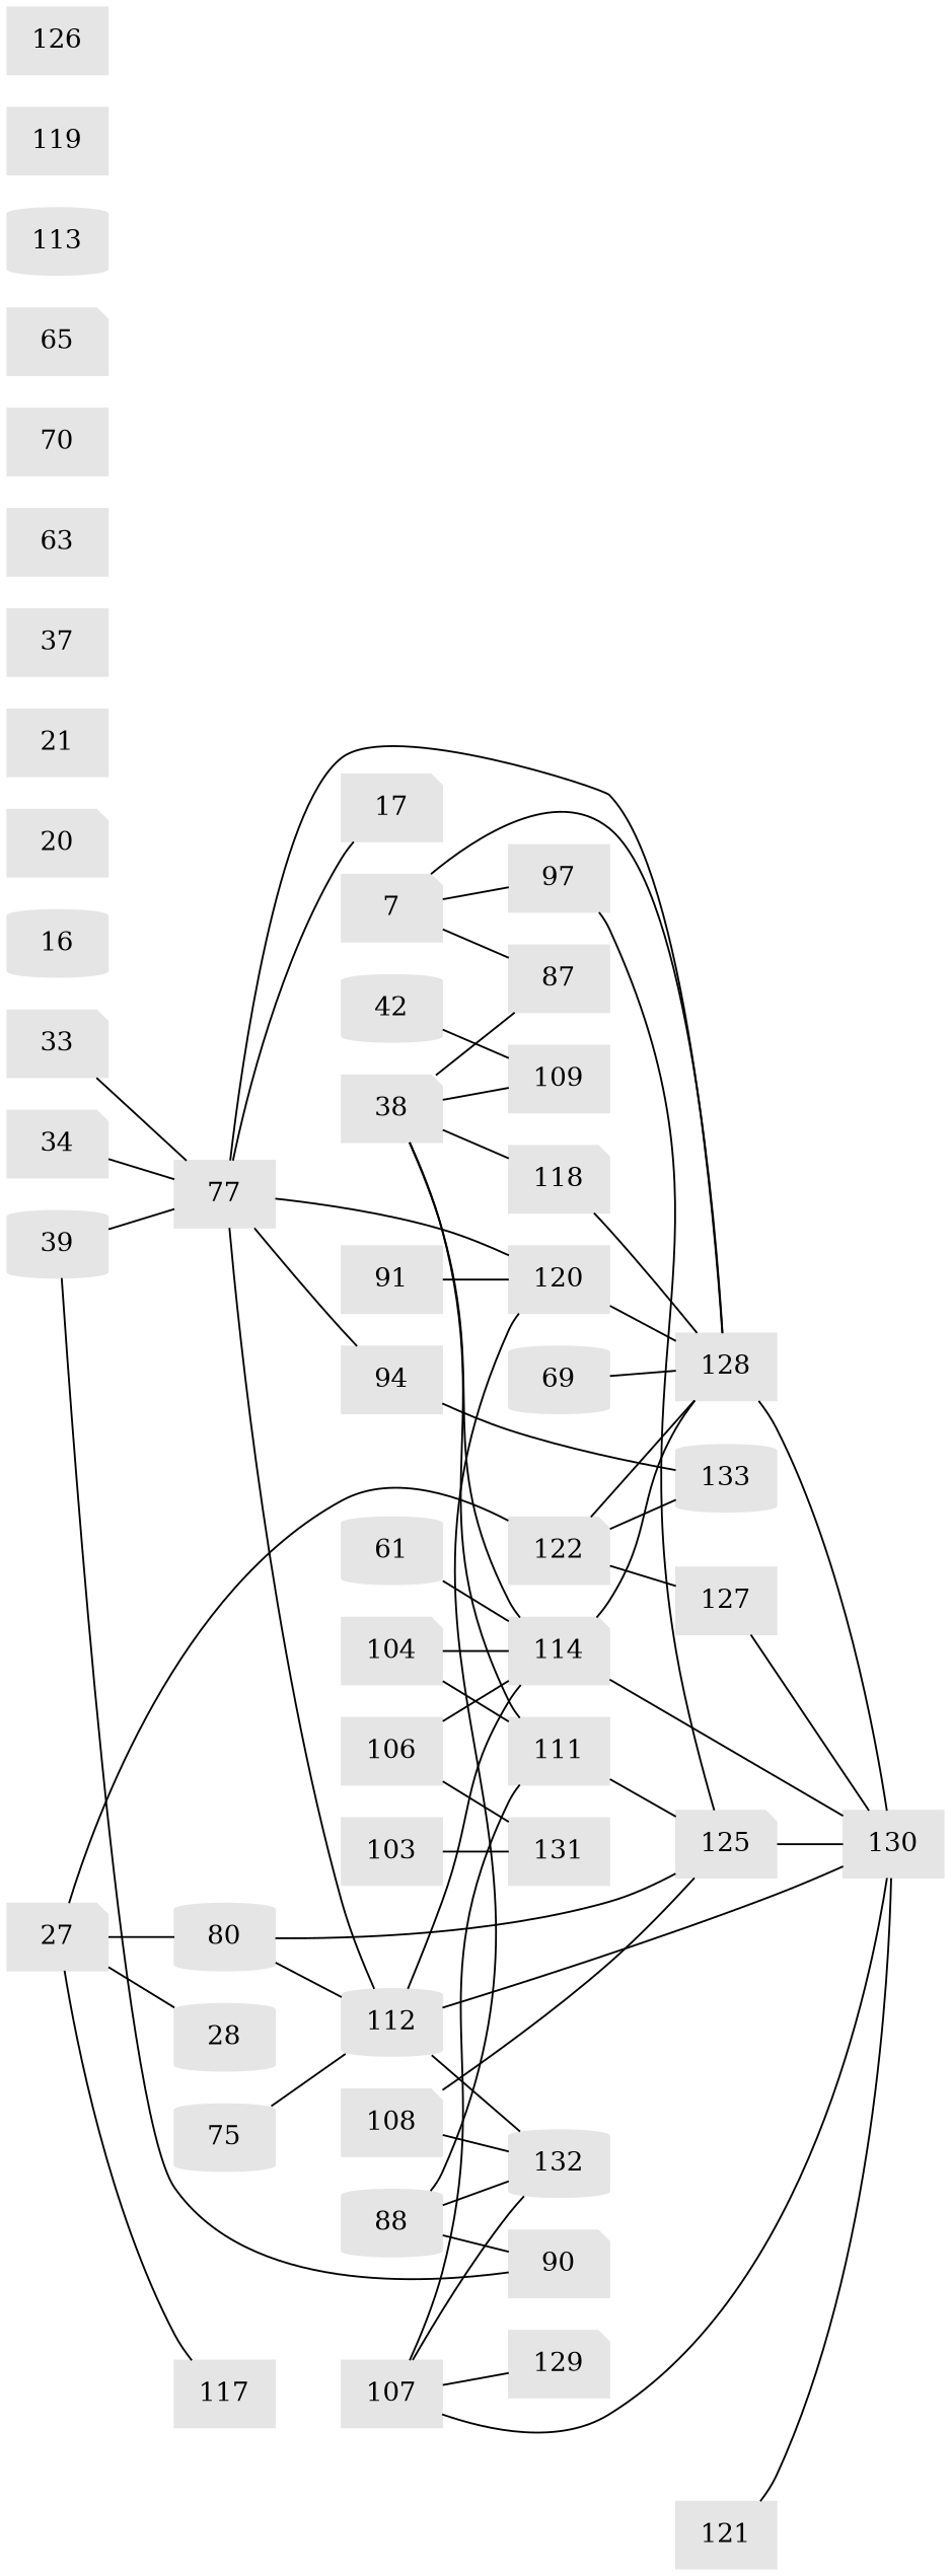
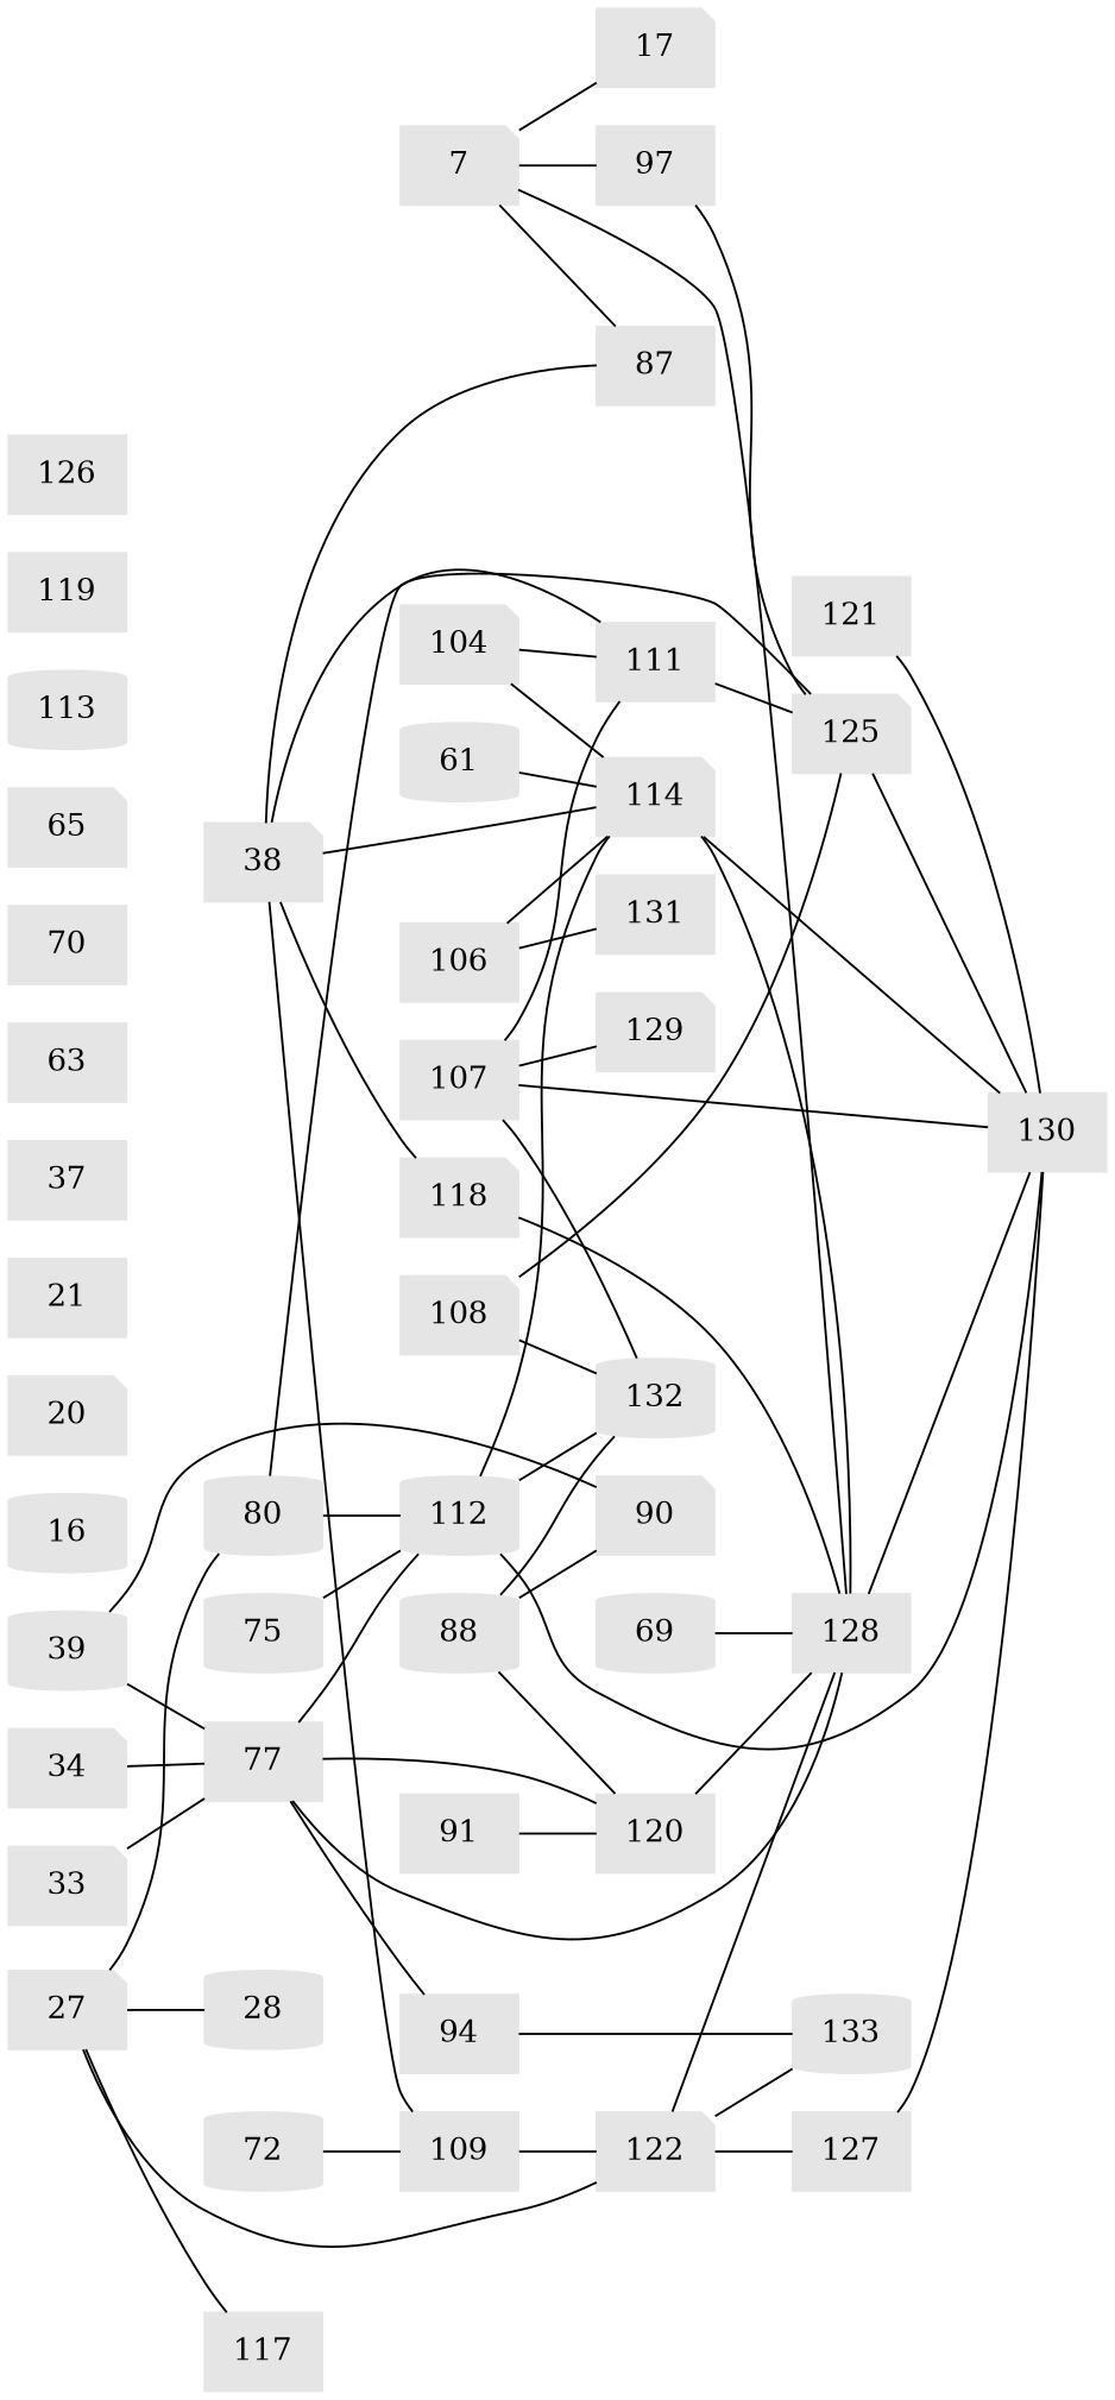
  graph {
    rankdir=LR
    node [color=gray90 shape=box style=filled]
    7 [shape=note]
    17 [shape=note]
    87
    97 [super="+4"]
    128 [super="+41+105+116+124"]
    125 [shape=note super="+89+101"]
    130 [super="+76+115"]
    16 [shape=cylinder]
    20 [shape=note]
    21
    27 [shape=note]
    28 [shape=cylinder]
    80 [shape=cylinder super="+13"]
    117
    122 [shape=note super="+100"]
    112 [shape=cylinder super="+15+85"]
    133 [shape=cylinder]
    127
    33 [shape=note super="+22"]
    77 [super="+52+56+49"]
    94
    120 [super="+81+84"]
    34 [shape=note]
    37
    38 [shape=note super="+19"]
    109
    111 [super="+2+48+99+72"]
    114 [shape=note super="+65+82+96"]
    118 [shape=note]
    39 [shape=cylinder super="+35"]
    90 [shape=note]
-   42 [shape=cylinder]
+   42 [shape=cylinder label=72]
    61 [shape=cylinder super="+18"]
    63
    69 [shape=cylinder super="+36"]
    70
    75 [shape=cylinder super="+11"]
    132 [shape=cylinder super="+66+93"]
    88 [shape=cylinder super="+12"]
    91
    n41 [label=65 shape=note]
-   103
    131
    104 [shape=note super="+8+25+45+74"]
    106 [super="+60"]
    107 [super="+32+43+31+83+92"]
    129 [shape=note]
    108 [shape=note]
    113 [shape=cylinder super="+30"]
    119 [super="+67"]
    121
    126
-   77 -- 17
+   7 -- 17
    7 -- 87
    7 -- 97 [weight=2]
    7 -- 128
    97 -- 125
    128 -- 130
    125 -- 130
    27 -- 28
    27 -- 80 [weight=2]
    27 -- 117
    27 -- 122
    80 -- 125
    80 -- 112
    122 -- 128 [weight=2]
    122 -- 133
    122 -- 127
    112 -- 130 [weight=2]
    112 -- 114
    112 -- 132
    127 -- 130
    33 -- 77
    77 -- 128 [weight=2]
    77 -- 112
    77 -- 94
    77 -- 120
    94 -- 133
    120 -- 128 [weight=2]
    34 -- 77
    38 -- 87
    38 -- 109 [weight=2]
    38 -- 111
    38 -- 114 [weight=2]
    38 -- 118
+   109 -- 122 [weight=2]
    111 -- 125
    114 -- 128 [weight=2]
    114 -- 130 [weight=2]
    118 -- 128
    39 -- 77 [weight=3]
    39 -- 90
    42 -- 109
    61 -- 114
    69 -- 128
    75 -- 112
    88 -- 120 [weight=2]
    88 -- 90 [weight=2]
    88 -- 132
    91 -- 120
-   103 -- 131
    104 -- 111
    104 -- 114
    106 -- 114
    106 -- 131
    107 -- 130
    107 -- 111
    107 -- 132
    107 -- 129
    108 -- 125
    108 -- 132
    121 -- 130
  }
